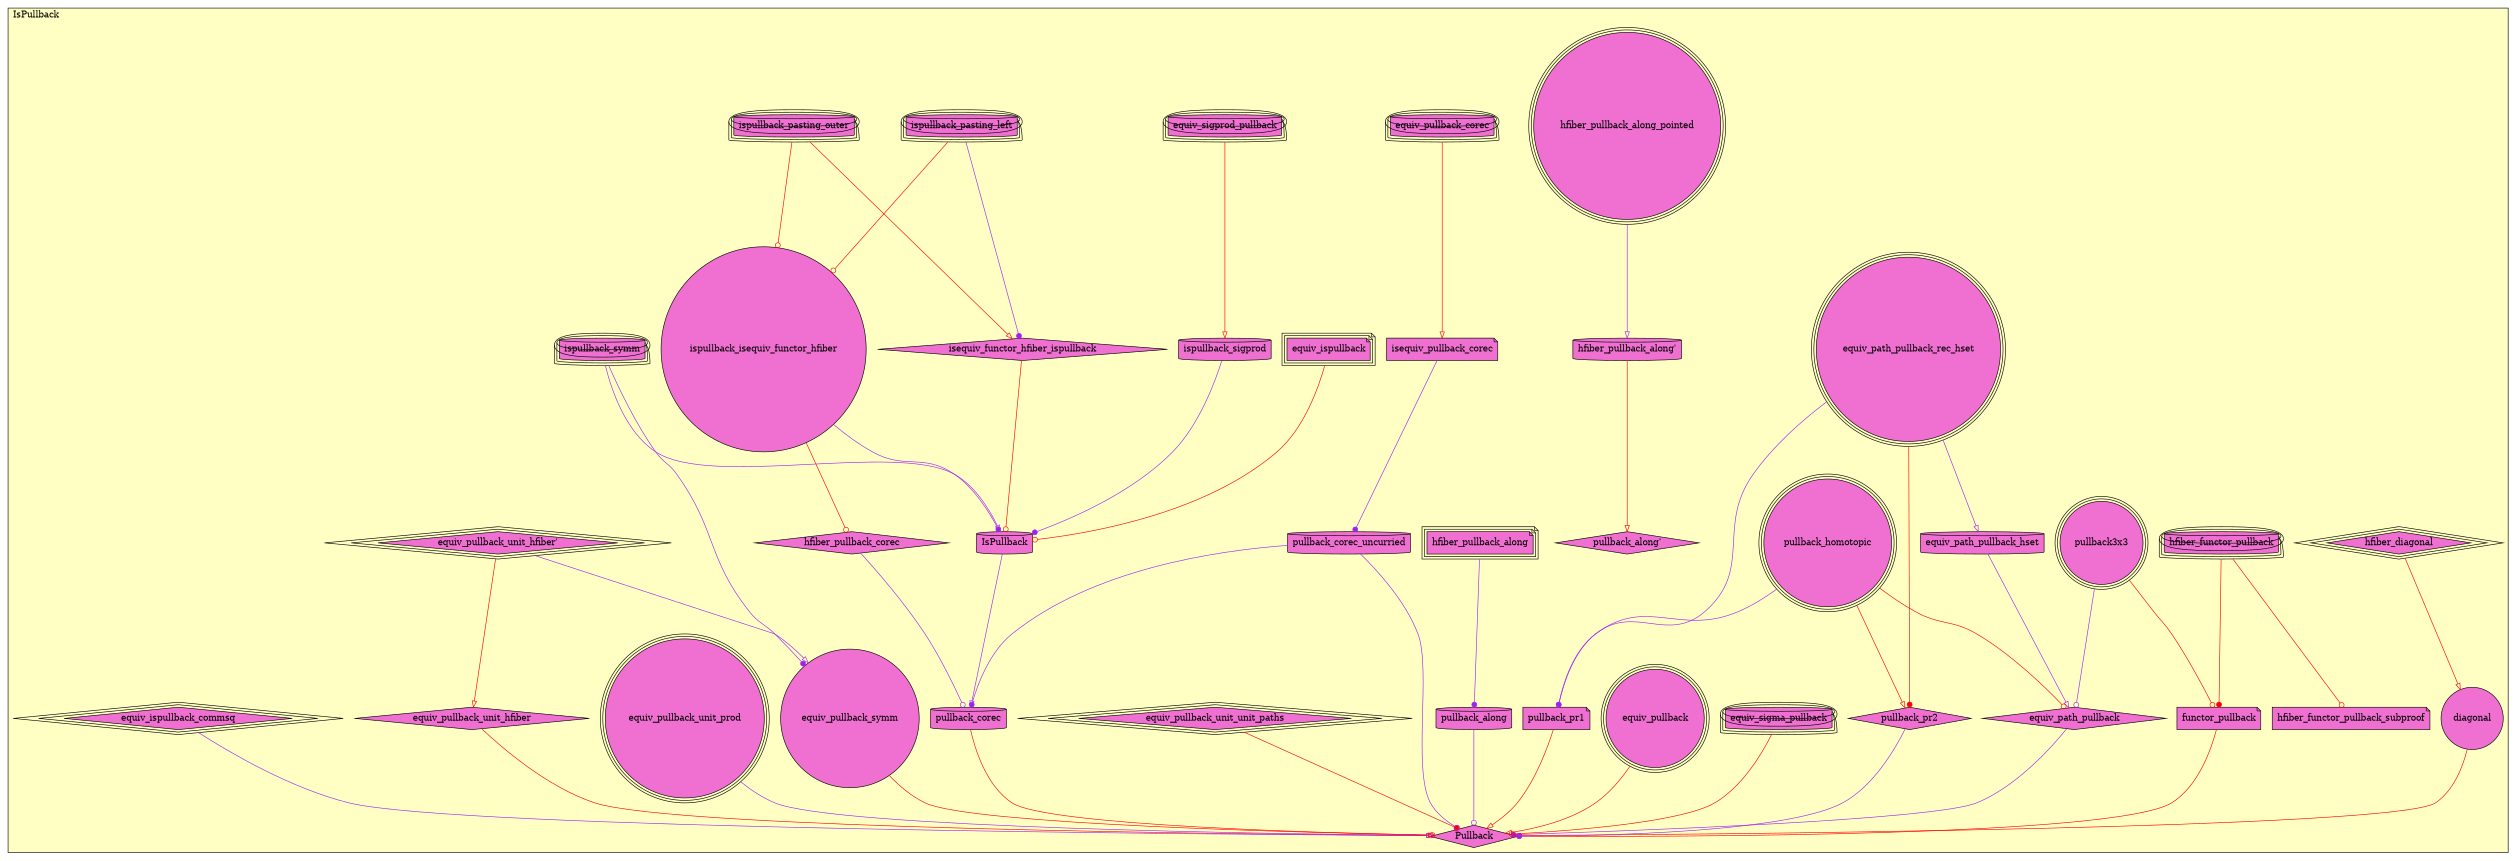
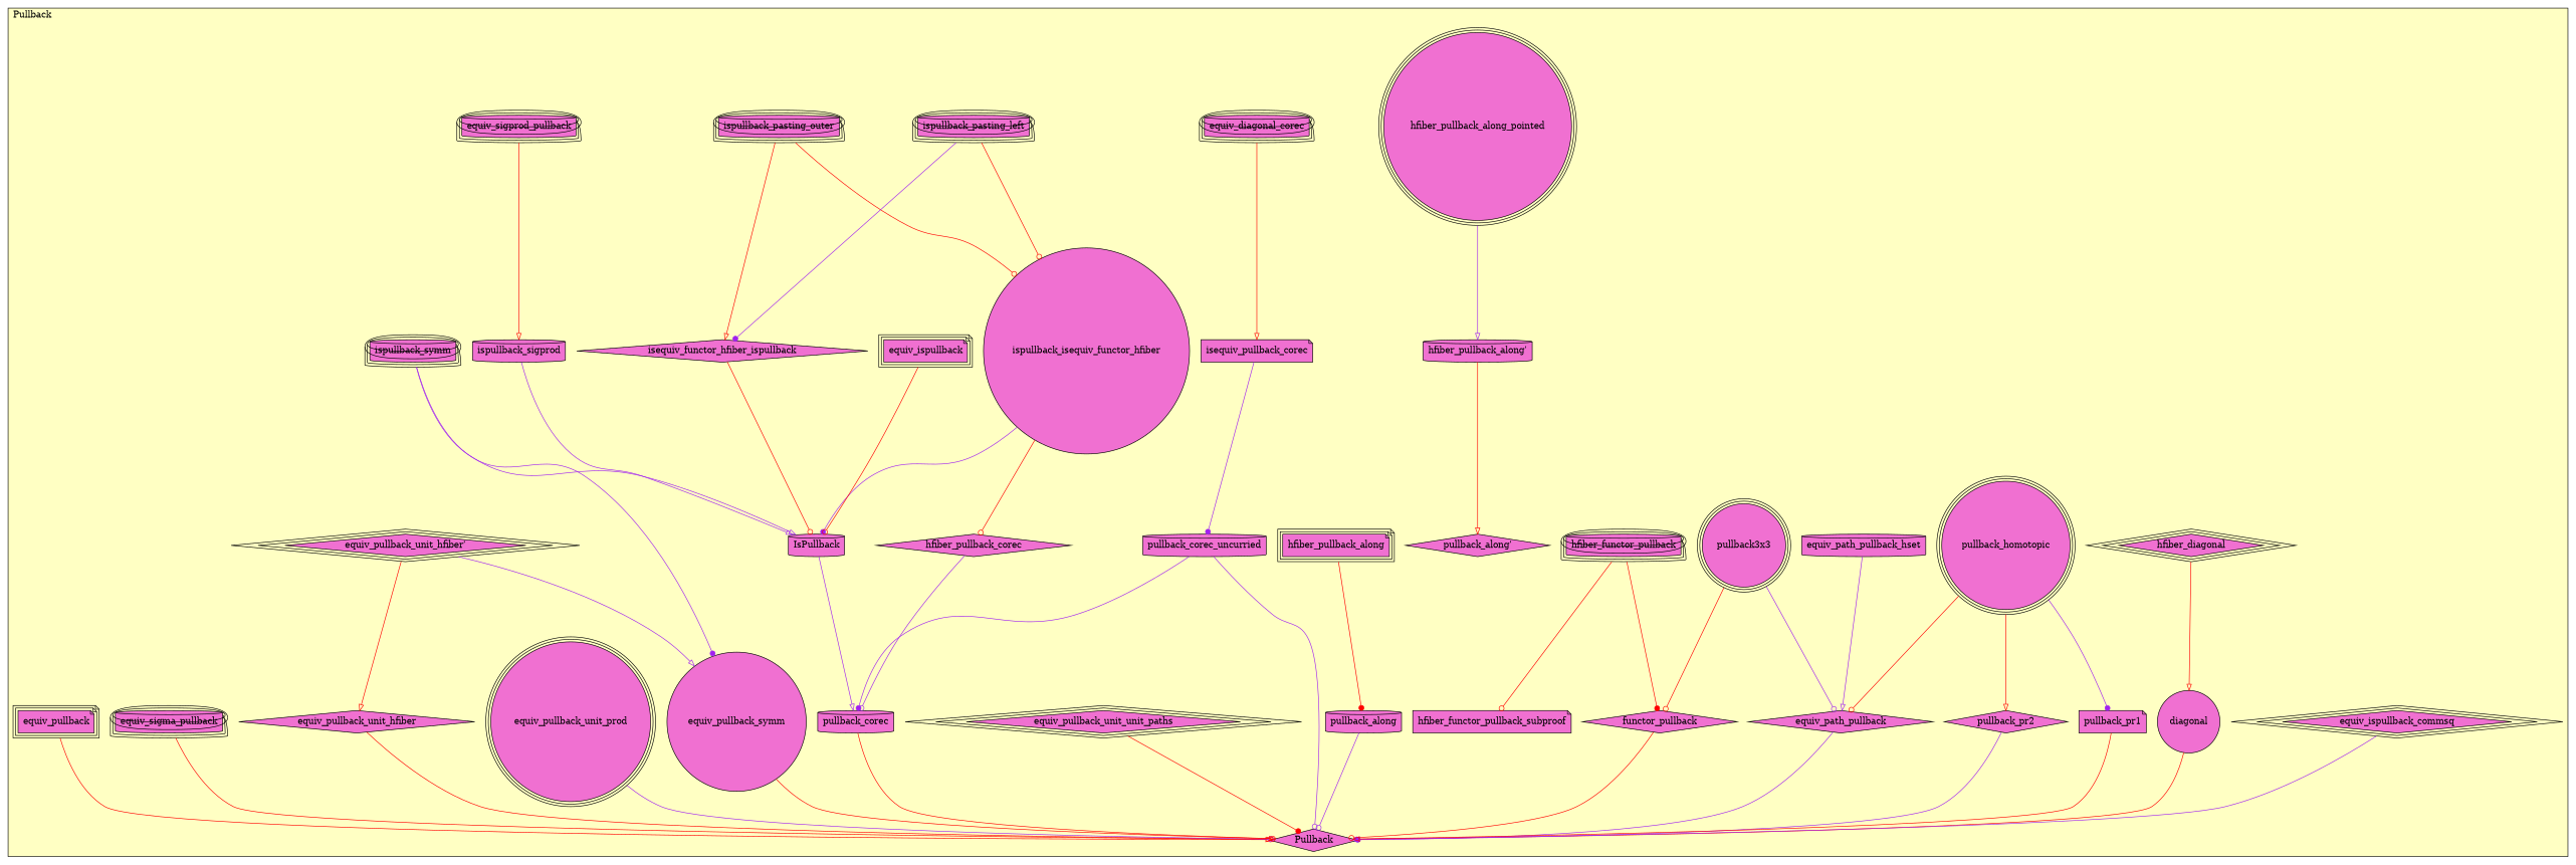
  digraph {
    node [fillcolor="#F070D1" shape=cylinder style=filled]
    edge [arrowhead=onormal color=red]
    n1 [label=ispullback_pasting_outer peripheries=3]
    n2 [label=ispullback_pasting_left peripheries=3]
    n3 [label=pullback3x3 peripheries=3 shape=circle]
-   n4 [label=equiv_path_pullback_rec_hset peripheries=3 shape=circle]
    n5 [label=equiv_path_pullback_hset]
    n6 [label=pullback_homotopic peripheries=3 shape=circle]
    n7 [label=equiv_path_pullback shape=diamond]
    n8 [label=equiv_sigma_pullback peripheries=3]
-   n9 [label=equiv_pullback peripheries=3 shape=circle]
+   n9 [label=equiv_pullback peripheries=3 shape=note]
    n10 [label=hfiber_functor_pullback peripheries=3]
    n11 [label=hfiber_functor_pullback_subproof shape=note]
-   n12 [label=functor_pullback shape=note]
+   n12 [label=functor_pullback shape=diamond]
    n13 [label=hfiber_pullback_along_pointed peripheries=3 shape=circle]
    n14 [label="hfiber_pullback_along'"]
    n15 [label="pullback_along'" shape=diamond]
    n16 [label=hfiber_pullback_along peripheries=3 shape=note]
    n17 [label=pullback_along]
    n18 [label=isequiv_functor_hfiber_ispullback shape=diamond]
    n19 [label=ispullback_isequiv_functor_hfiber shape=circle]
    n20 [label=hfiber_pullback_corec shape=diamond]
    n21 [label=equiv_sigprod_pullback peripheries=3]
    n22 [label=ispullback_sigprod]
    n23 [label=ispullback_symm peripheries=3]
    n24 [label=equiv_ispullback peripheries=3 shape=note]
    n25 [label=IsPullback]
    n26 [label=equiv_pullback_unit_unit_paths peripheries=3 shape=diamond]
    n27 [label="equiv_pullback_unit_hfiber'" peripheries=3 shape=diamond]
    n28 [label=equiv_pullback_unit_hfiber shape=diamond]
    n29 [label=equiv_pullback_unit_prod peripheries=3 shape=circle]
    n30 [label=equiv_pullback_symm shape=circle]
    n31 [label=hfiber_diagonal peripheries=3 shape=diamond]
    n32 [label=diagonal shape=circle]
    n33 [label=equiv_ispullback_commsq peripheries=3 shape=diamond]
-   n34 [label=equiv_pullback_corec peripheries=3]
+   n34 [label=equiv_diagonal_corec peripheries=3]
    n35 [label=isequiv_pullback_corec shape=note]
    n36 [label=pullback_corec_uncurried]
    n37 [label=pullback_corec]
    n38 [label=pullback_pr2 shape=diamond]
    n39 [label=pullback_pr1 shape=note]
    n40 [label=Pullback shape=diamond]
    subgraph cluster_1 {
      fillcolor="#FFFFC3"
-     label=IsPullback
+     label=Pullback
      labeljust=l
      style=filled
      n1
      n2
      n3
-     n4
      n5
      n6
      n7
      n8
      n9
      n10
      n11
      n12
      n13
      n14
      n15
      n16
      n17
      n18
      n19
      n20
      n21
      n22
      n23
      n24
      n25
      n26
      n27
      n28
      n29
      n30
      n31
      n32
      n33
      n34
      n35
      n36
      n37
      n38
      n39
      n40
    }
    n1 -> n18
    n1 -> n19 [arrowhead=odot]
    n2 -> n18 [arrowhead=dot color=purple]
    n2 -> n19 [arrowhead=odot]
    n3 -> n7 [arrowhead=odot color=purple]
    n3 -> n12 [arrowhead=odot]
-   n4 -> n5 [color=purple]
-   n4 -> n38 [arrowhead=dot]
-   n4 -> n39 [arrowhead=odot color=purple]
    n5 -> n7 [color=purple]
    n6 -> n7 [arrowhead=odot]
    n6 -> n38
    n6 -> n39 [arrowhead=dot color=purple]
    n7 -> n40 [arrowhead=dot color=purple]
    n8 -> n40 [arrowhead=odot]
    n9 -> n40
    n10 -> n11 [arrowhead=odot]
    n10 -> n12 [arrowhead=dot]
    n12 -> n40 [arrowhead=odot]
    n13 -> n14 [color=purple]
    n14 -> n15
-   n16 -> n17 [arrowhead=dot color=purple]
+   n16 -> n17 [arrowhead=dot]
    n17 -> n40 [arrowhead=odot color=purple]
    n18 -> n25 [arrowhead=odot]
    n19 -> n20 [arrowhead=odot]
    n19 -> n25 [arrowhead=dot color=purple]
    n20 -> n37 [arrowhead=odot color=purple]
    n21 -> n22
-   n22 -> n25 [arrowhead=dot color=purple]
+   n22 -> n25 [color=purple]
    n23 -> n25 [color=purple]
    n23 -> n30 [arrowhead=dot color=purple]
    n24 -> n25 [arrowhead=odot]
    n25 -> n37 [color=purple]
    n26 -> n40 [arrowhead=dot]
    n27 -> n28
    n27 -> n30 [color=purple]
    n28 -> n40
    n29 -> n40 [arrowhead=odot color=purple]
    n30 -> n40 [arrowhead=odot]
    n31 -> n32
    n32 -> n40
    n33 -> n40 [color=purple]
    n34 -> n35
    n35 -> n36 [arrowhead=dot color=purple]
    n36 -> n37 [arrowhead=dot color=purple]
    n36 -> n40 [arrowhead=odot color=purple]
    n37 -> n40
    n38 -> n40 [arrowhead=dot color=purple]
    n39 -> n40
  }
